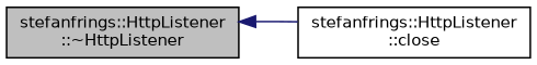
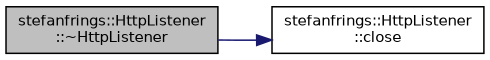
  digraph {
    rankdir=LR
    node [color=black fontname=Helvetica fontsize=10 shape=record style=filled]
    n1 [fillcolor=grey75 fontcolor=black height=0.2 label="stefanfrings::HttpListener\l::~HttpListener" width=0.4]
    n2 [fillcolor=white height=0.2 label="stefanfrings::HttpListener\l::close" width=0.4]
-   n2 -> n1 [color=midnightblue fontname=Helvetica fontsize=10 labelfontname=Helvetica labelfontsize=10 style=solid]
+   n1 -> n2 [color=midnightblue fontname=Helvetica fontsize=10 labelfontname=Helvetica labelfontsize=10 style=solid]
  }
